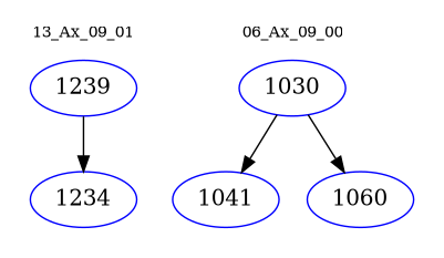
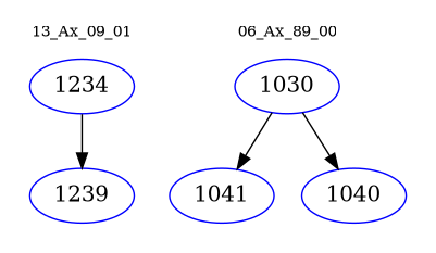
  digraph {
    node [color=blue]
    edge [color=black]
    n1 [label=1234]
    n2 [label=1239]
    n3 [label=1030]
    n4 [label=1041]
-   n5 [label=1060]
+   n5 [label=1040]
    subgraph cluster_1 {
      color=white
      fontsize=10
      label="13_Ax_09_01"
      n1
      n2
    }
    subgraph cluster_2 {
      color=white
      fontsize=10
-     label="06_Ax_09_00"
+     label="06_Ax_89_00"
      n3
      n4
      n5
    }
-   n2 -> n1
+   n1 -> n2
    n3 -> n4
    n3 -> n5
  }
